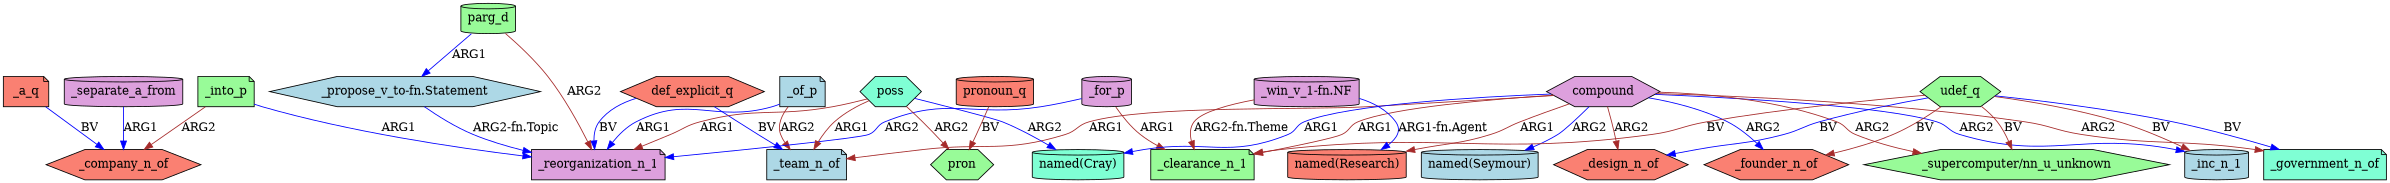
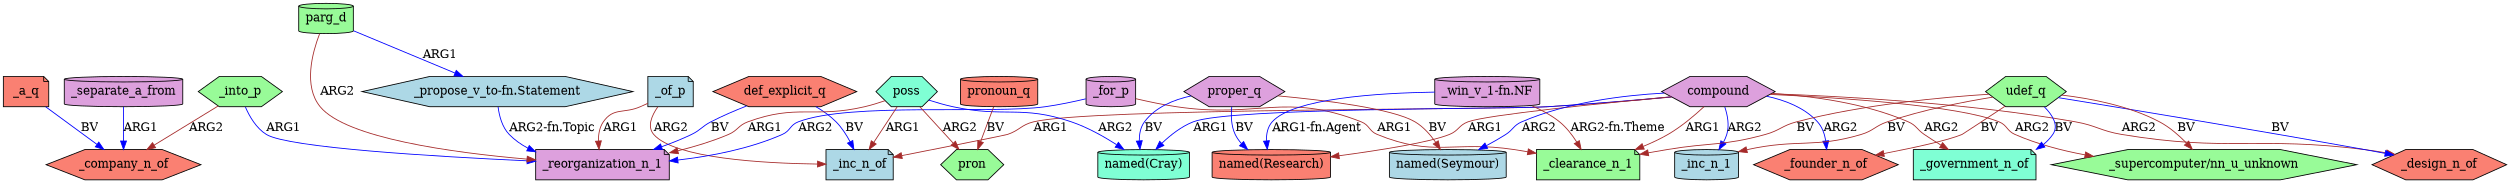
  digraph {
    node [fillcolor=salmon shape=hexagon style=filled]
    edge [color=brown]
    _of_p [fillcolor=lightblue shape=note]
    _reorganization_n_1 [fillcolor=plum shape=note]
-   _team_n_of [fillcolor=lightblue shape=note]
-   _into_p [fillcolor=palegreen shape=note]
+   _team_n_of [fillcolor=lightblue shape=note label=_inc_n_of]
+   _into_p [fillcolor=palegreen]
    _company_n_of
    _for_p [fillcolor=plum shape=cylinder]
    _clearance_n_1 [fillcolor=palegreen shape=note]
    compound [fillcolor=plum]
    _inc_n_1 [fillcolor=lightblue shape=cylinder]
    _government_n_of [fillcolor=aquamarine shape=note]
    _founder_n_of
    "named(Cray)" [fillcolor=aquamarine shape=cylinder]
    _design_n_of
    "named(Research)" [shape=cylinder]
    "named(Seymour)" [fillcolor=lightblue shape=cylinder]
    "_supercomputer/nn_u_unknown" [fillcolor=palegreen]
    udef_q [fillcolor=palegreen]
    def_explicit_q
    poss [fillcolor=aquamarine]
    pron [fillcolor=palegreen]
    _separate_a_from [fillcolor=plum shape=cylinder]
    parg_d [fillcolor=palegreen shape=cylinder]
    "_propose_v_to-fn.Statement" [fillcolor=lightblue]
    pronoun_q [shape=cylinder]
+   proper_q [fillcolor=plum]
    "_win_v_1-fn.NF" [fillcolor=plum shape=cylinder]
    _a_q [shape=note]
-   _of_p -> _reorganization_n_1 [color=blue label=ARG1]
+   _of_p -> _reorganization_n_1 [label=ARG1]
    _of_p -> _team_n_of [label=ARG2]
    _into_p -> _reorganization_n_1 [color=blue label=ARG1]
    _into_p -> _company_n_of [label=ARG2]
    _for_p -> _reorganization_n_1 [color=blue label=ARG2]
    _for_p -> _clearance_n_1 [label=ARG1]
    compound -> _team_n_of [label=ARG1]
    compound -> _clearance_n_1 [label=ARG1]
    compound -> _inc_n_1 [color=blue label=ARG2]
    compound -> _government_n_of [label=ARG2]
    compound -> _founder_n_of [color=blue label=ARG2]
    compound -> "named(Cray)" [color=blue label=ARG1]
    compound -> _design_n_of [label=ARG2]
    compound -> "named(Research)" [label=ARG1]
    compound -> "named(Seymour)" [color=blue label=ARG2]
    compound -> "_supercomputer/nn_u_unknown" [label=ARG2]
    udef_q -> _clearance_n_1 [label=BV]
    udef_q -> _inc_n_1 [label=BV]
    udef_q -> _government_n_of [color=blue label=BV]
    udef_q -> _founder_n_of [label=BV]
    udef_q -> _design_n_of [color=blue label=BV]
    udef_q -> "_supercomputer/nn_u_unknown" [label=BV]
    def_explicit_q -> _reorganization_n_1 [color=blue label=BV]
    def_explicit_q -> _team_n_of [color=blue label=BV]
    poss -> _reorganization_n_1 [label=ARG1]
    poss -> _team_n_of [label=ARG1]
    poss -> "named(Cray)" [color=blue label=ARG2]
    poss -> pron [label=ARG2]
    _separate_a_from -> _company_n_of [color=blue label=ARG1]
    parg_d -> _reorganization_n_1 [label=ARG2]
    parg_d -> "_propose_v_to-fn.Statement" [color=blue label=ARG1]
    "_propose_v_to-fn.Statement" -> _reorganization_n_1 [color=blue label="ARG2-fn.Topic"]
    pronoun_q -> pron [label=BV]
+   proper_q -> "named(Cray)" [color=blue label=BV]
+   proper_q -> "named(Research)" [color=blue label=BV]
+   proper_q -> "named(Seymour)" [label=BV]
    "_win_v_1-fn.NF" -> _clearance_n_1 [label="ARG2-fn.Theme"]
    "_win_v_1-fn.NF" -> "named(Research)" [color=blue label="ARG1-fn.Agent"]
    _a_q -> _company_n_of [color=blue label=BV]
  }
